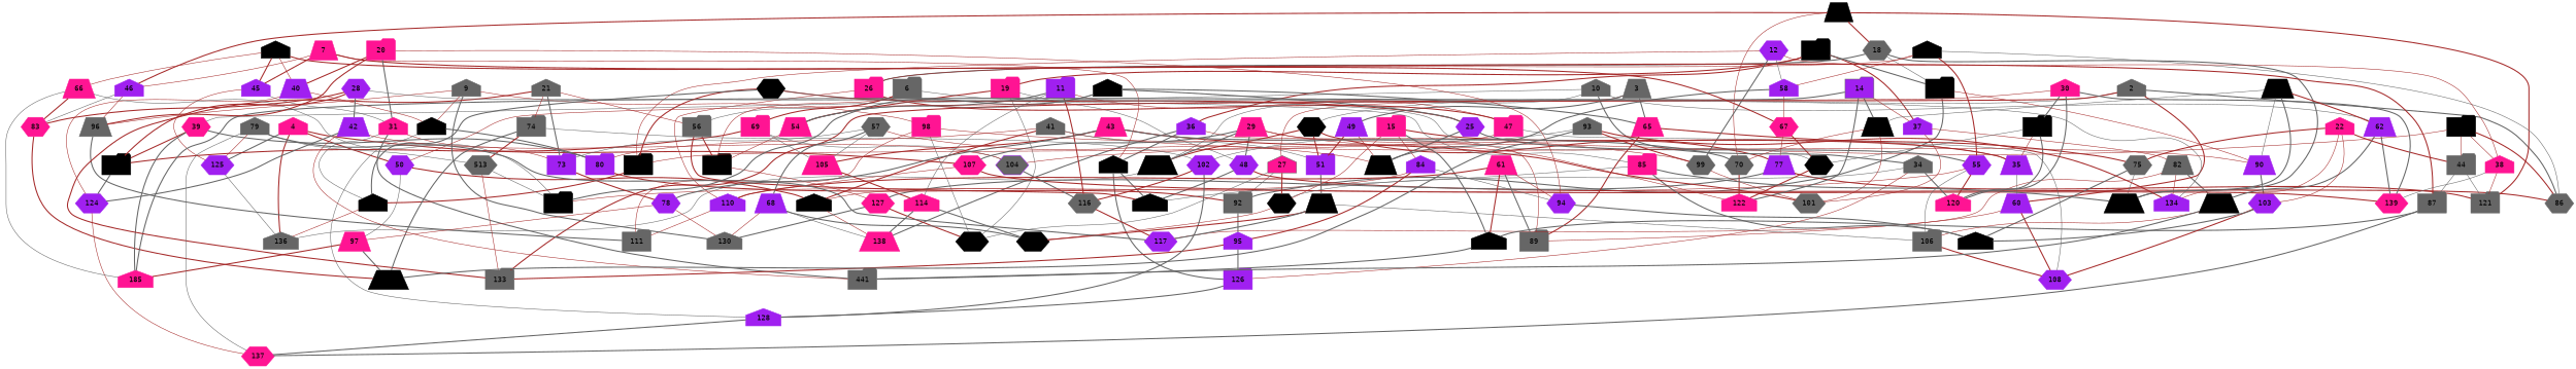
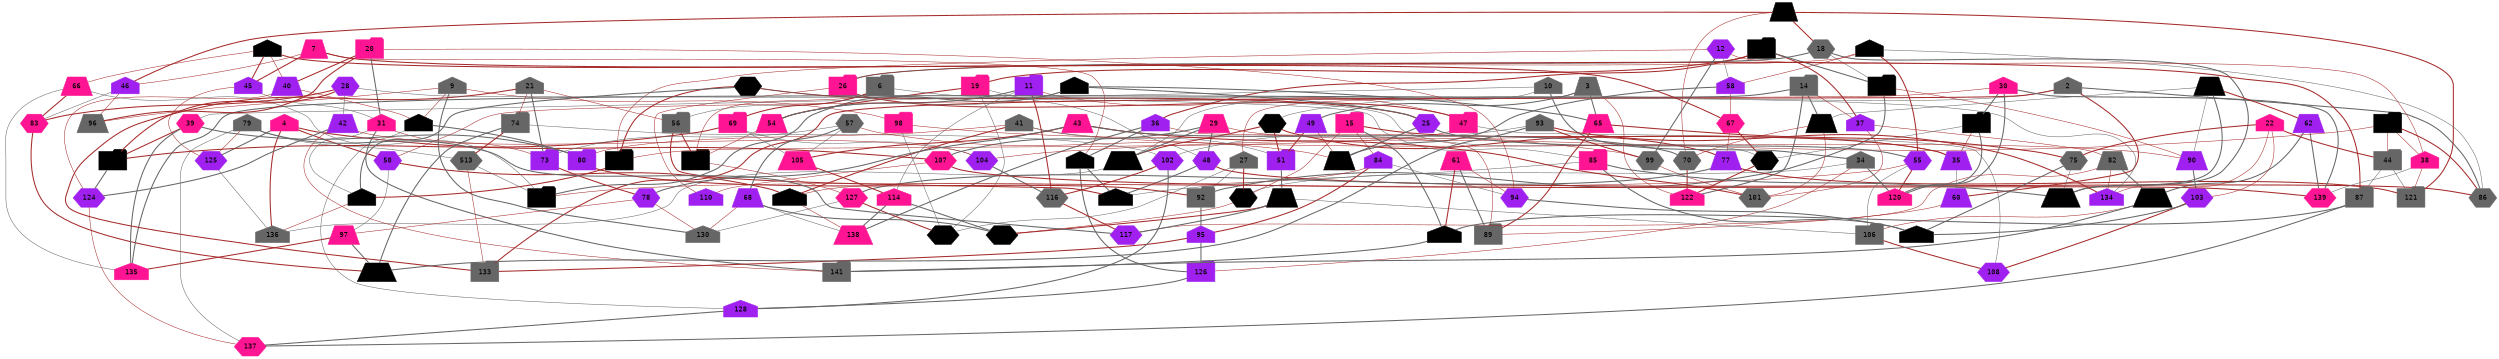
  graph {
    fontname="DejaVu Sans Mono"
    node [color=purple fontname="DejaVu Sans Mono" shape=house style=filled]
    edge [color=brown fontname="DejaVu Sans Mono" style=bold]
    1 [color=black shape=folder]
    19 [color=deeppink shape=folder]
    36
    37
    88 [color=black shape=folder]
    54 [color=deeppink shape=trapezium]
    48 [shape=hexagon]
    132 [color=black shape=hexagon]
    52 [color=black]
    89 [color=gray40 shape=folder]
    138 [color=deeppink shape=trapezium]
    82 [color=gray40 shape=trapezium]
    101 [color=gray40 shape=hexagon]
    92 [color=gray40 shape=folder]
    90 [shape=trapezium]
    2 [color=gray40]
    24 [color=black shape=hexagon]
    60 [shape=trapezium]
    86 [color=gray40 shape=hexagon]
    133 [color=gray40 shape=folder]
    123 [color=black shape=trapezium]
    51 [shape=folder]
    77 [shape=trapezium]
    108 [shape=hexagon]
    3 [color=gray40 shape=trapezium]
-   27 [color=gray40 fillcolor=deeppink]
+   27 [color=gray40]
    49 [shape=trapezium]
    65 [color=deeppink shape=trapezium]
    122 [color=deeppink]
    63 [color=black shape=hexagon]
    91 [color=black shape=trapezium]
    75 [color=gray40 shape=hexagon]
    4 [color=deeppink]
    50 [shape=hexagon]
    107 [color=deeppink shape=hexagon]
    125 [shape=hexagon]
    136 [color=gray40]
    115 [color=black]
    97 [color=deeppink shape=trapezium]
    110
    139 [color=deeppink shape=hexagon]
    5 [color=black shape=trapezium]
    18 [color=gray40 shape=hexagon]
    46
    70 [color=gray40 shape=hexagon]
    121 [color=gray40 shape=folder]
    26 [color=deeppink shape=folder]
    131 [color=black shape=trapezium]
    96 [color=gray40 shape=trapezium]
    83 [color=deeppink shape=hexagon]
    6 [color=gray40 shape=folder]
    56 [color=gray40 shape=folder]
    69 [color=deeppink shape=folder]
    109 [color=black shape=folder]
    134
    140 [color=black]
-   104 [shape=hexagon fillcolor=gray40]
+   104 [shape=hexagon]
    81 [color=black shape=folder]
    105 [color=deeppink shape=trapezium]
    127 [color=deeppink shape=hexagon]
    7 [color=deeppink shape=trapezium]
    45
    87 [color=gray40 shape=folder]
    31 [color=deeppink]
    126 [shape=folder]
    129 [color=black]
    137 [color=deeppink shape=hexagon]
    8 [color=black]
    55 [shape=hexagon]
    58
    47 [color=deeppink shape=folder]
    142 [color=black shape=folder]
    120 [color=deeppink]
    106 [color=gray40 shape=folder]
    67 [color=deeppink shape=hexagon]
    9 [color=gray40]
    64 [color=black]
    98 [color=deeppink shape=folder]
    130 [color=gray40]
    80 [shape=folder]
    128
-   111 [color=gray40 shape=folder]
    99 [color=gray40 shape=hexagon]
    10 [color=gray40]
    34 [color=gray40]
    39 [color=deeppink shape=hexagon]
    62 [shape=trapezium]
-   135 [color=deeppink label=185]
+   135 [color=deeppink]
    100 [color=black shape=trapezium]
    11 [shape=folder]
    114 [color=deeppink]
    116 [color=gray40 shape=hexagon]
    53 [color=black shape=folder]
    118 [color=black shape=hexagon]
    117 [shape=hexagon]
    12 [shape=hexagon]
    38 [color=deeppink]
    76 [color=black]
    13 [color=black shape=folder]
    44 [color=gray40 shape=folder]
-   14 [color=gray40 shape=folder fillcolor=purple]
+   14 [color=gray40 shape=folder]
    59 [color=black shape=trapezium]
    15 [color=deeppink shape=folder]
    35 [shape=trapezium]
    84
    94 [shape=hexagon]
    95
-   141 [color=gray40 shape=folder label=441]
+   141 [color=gray40 shape=folder]
    16 [color=black shape=hexagon]
    25 [shape=hexagon]
    71 [color=black shape=hexagon]
    17 [color=black]
    20 [color=deeppink shape=folder]
    40 [shape=trapezium]
    73 [shape=folder]
    124 [shape=hexagon]
    119 [color=black]
    21 [color=gray40]
    74 [color=gray40 shape=folder]
    78 [shape=hexagon]
    102 [shape=hexagon]
    112 [color=black shape=trapezium]
    n123 [color=gray40 label=513 shape=hexagon]
    22 [color=deeppink]
    103 [shape=hexagon]
    23 [color=black]
    66 [color=deeppink shape=trapezium]
    72 [color=black shape=trapezium]
    28 [shape=hexagon]
    42 [shape=trapezium]
    85 [color=deeppink shape=folder]
    29 [color=deeppink shape=trapezium]
    30 [color=deeppink]
    32 [color=black shape=folder]
    33 [color=black shape=trapezium]
    41 [color=gray40]
    43 [color=deeppink shape=trapezium]
    57 [color=gray40 shape=hexagon]
    68 [shape=trapezium]
    61 [color=deeppink shape=trapezium]
    79 [color=gray40]
    93 [color=gray40]
    1 -- 19
    1 -- 36
    1 -- 37
    1 -- 88 [color=gray40]
    19 -- 54
    19 -- 48 [color=gray40 style=solid]
    19 -- 132 [color=gray40 style=solid]
    36 -- 52 [color=gray40]
    36 -- 89 [style=solid]
    36 -- 138 [color=gray40]
    37 -- 82 [style=solid]
    37 -- 101 [style=solid]
    88 -- 92 [color=gray40]
    88 -- 90 [style=solid]
    54 -- 109 [style=solid]
    48 -- 86
    48 -- 140 [color=gray40]
    52 -- 140 [color=gray40]
    52 -- 126 [color=gray40]
    82 -- 134 [style=solid]
    82 -- 100 [color=gray40]
    82 -- 117 [style=solid]
    92 -- 95 [color=gray40]
    90 -- 103 [color=gray40]
    2 -- 24 [color=gray40 style=solid]
    2 -- 60
    2 -- 86 [color=gray40]
    2 -- 133
    24 -- 123
    24 -- 51
    24 -- 77
    60 -- 89 [style=solid]
-   60 -- 108
    123 -- 136 [color=gray40 style=solid]
    51 -- 72 [color=gray40]
    77 -- 121
    77 -- 127 [color=gray40]
    3 -- 27 [style=solid]
    3 -- 49 [color=gray40]
    3 -- 65 [color=gray40]
-   29 -- 122 [style=solid]
+   3 -- 122 [style=solid]
    27 -- 132 [color=gray40 style=solid]
    27 -- 92 [color=gray40 style=solid]
    27 -- 63
    49 -- 51
    49 -- 91 [style=solid]
    65 -- 89
    65 -- 75
    63 -- 118 [style=solid]
    75 -- 131 [color=gray40 style=solid]
    75 -- 119 [color=gray40]
    4 -- 50
    4 -- 107
    4 -- 125 [color=gray40]
    4 -- 136
    50 -- 115
    50 -- 97 [color=gray40 style=solid]
    107 -- 110 [style=solid]
    107 -- 139
    125 -- 136 [color=gray40 style=solid]
    115 -- 138 [style=solid]
    97 -- 135
    97 -- 112 [color=gray40]
-   110 -- 111 [style=solid]
    5 -- 18
    5 -- 46
    5 -- 70 [style=solid]
    5 -- 121
    18 -- 88 [color=gray40 style=solid]
    18 -- 26 [color=gray40]
    18 -- 131 [color=gray40]
    46 -- 96 [style=solid]
    46 -- 83 [color=gray40 style=solid]
    70 -- 122
    26 -- 110 [style=solid]
    26 -- 47
-   96 -- 111 [color=gray40]
    83 -- 112
    6 -- 56 [color=gray40 style=solid]
    6 -- 69
    6 -- 109 [style=solid]
    6 -- 134 [color=gray40 style=solid]
    56 -- 109
    56 -- 140
    69 -- 104 [color=gray40 style=solid]
    69 -- 81
    69 -- 105 [color=gray40 style=solid]
    109 -- 127 [style=solid]
    104 -- 116 [color=gray40]
    81 -- 124 [color=gray40]
    105 -- 114
    127 -- 132
-   127 -- 130 [color=gray40]
+   127 -- 130 [color=gray40 style=solid]
    7 -- 52 [style=solid]
    7 -- 46 [style=solid]
    7 -- 45
    7 -- 87
    45 -- 125 [style=solid]
    45 -- 31 [color=gray40 style=solid]
    87 -- 129 [color=gray40]
    87 -- 137 [color=gray40]
    31 -- 76 [color=gray40 style=solid]
    31 -- 141 [color=gray40]
    31 -- 73 [style=solid]
    126 -- 128 [color=gray40]
    129 -- 141 [color=gray40]
    8 -- 86 [color=gray40 style=solid]
    8 -- 26 [style=solid]
    8 -- 55
    8 -- 58 [style=solid]
    55 -- 142 [style=solid]
    55 -- 120
    55 -- 106 [color=gray40 style=solid]
    58 -- 91 [color=gray40]
    58 -- 67 [style=solid]
    47 -- 108 [color=gray40 style=solid]
    47 -- 53 [style=solid]
    106 -- 108
    67 -- 77 [style=solid]
    67 -- 71
    9 -- 96 [style=solid]
    9 -- 64 [style=solid]
    9 -- 98 [style=solid]
    9 -- 130 [color=gray40]
    64 -- 80 [color=gray40]
    64 -- 128 [color=gray40 style=solid]
    98 -- 132 [color=gray40 style=solid]
-   98 -- 111 [style=solid]
    98 -- 99 [style=solid]
    80 -- 92
    128 -- 137 [color=gray40]
    99 -- 101 [style=solid]
    10 -- 123 [color=gray40 style=solid]
    10 -- 34 [color=gray40]
    10 -- 39 [color=gray40 style=solid]
-   10 -- 62 [color=gray40 style=solid]
    34 -- 63 [color=gray40 style=solid]
    34 -- 126 [style=solid]
    34 -- 120 [color=gray40]
    39 -- 81
    39 -- 80 [color=gray40]
    39 -- 135 [color=gray40]
    62 -- 139 [color=gray40]
    62 -- 100 [color=gray40]
    100 -- 106 [style=solid]
    100 -- 141 [color=gray40]
    11 -- 54 [color=gray40]
    11 -- 47 [style=solid]
    11 -- 114 [color=gray40 style=solid]
    11 -- 116
    114 -- 138 [color=gray40]
    114 -- 118 [color=gray40]
    116 -- 117
    53 -- 76
    12 -- 58 [color=gray40 style=solid]
    12 -- 99 [color=gray40]
    12 -- 53 [style=solid]
    12 -- 38 [style=solid]
    38 -- 139 [color=gray40 style=solid]
    38 -- 121 [style=solid]
    76 -- 136 [style=solid]
    13 -- 86
    13 -- 104 [style=solid]
    13 -- 38 [style=solid]
    13 -- 44 [style=solid]
    44 -- 121 [color=gray40 style=solid]
    44 -- 87 [color=gray40 style=solid]
    14 -- 37 [style=solid]
    14 -- 122 [color=gray40]
    14 -- 135 [color=gray40]
    14 -- 59 [color=gray40]
    59 -- 101 [style=solid]
    59 -- 70 [style=solid]
    15 -- 63 [style=solid]
    15 -- 129 [color=gray40]
    15 -- 35
    15 -- 84 [style=solid]
    35 -- 60 [color=gray40 style=solid]
    84 -- 115 [style=solid]
    84 -- 94 [color=gray40 style=solid]
    84 -- 95
    94 -- 119 [color=gray40]
    95 -- 133
    95 -- 126 [color=gray40]
    16 -- 53
    16 -- 76 [color=gray40]
    16 -- 25
    16 -- 71 [color=gray40 style=solid]
    25 -- 91 [color=gray40]
    25 -- 55 [color=gray40]
    71 -- 122
    17 -- 54 [color=gray40 style=solid]
    17 -- 65 [color=gray40]
    17 -- 142 [color=gray40]
    17 -- 25 [color=gray40]
    20 -- 96
    20 -- 31 [color=gray40]
    20 -- 94 [style=solid]
    20 -- 40
    40 -- 64 [style=solid]
    40 -- 124 [style=solid]
    73 -- 78
    124 -- 137 [style=solid]
    21 -- 133
    21 -- 56 [style=solid]
    21 -- 73 [color=gray40]
    21 -- 74 [style=solid]
    74 -- 102 [color=gray40 style=solid]
    74 -- 112 [color=gray40]
    74 -- n123
    78 -- 97 [style=solid]
    78 -- 130 [style=solid]
    102 -- 128 [color=gray40]
    102 -- 116
    n123 -- 133 [style=solid]
    n123 -- 142 [color=gray40 style=solid]
    22 -- 75
    22 -- 134 [style=solid]
    22 -- 44
    22 -- 103 [style=solid]
    103 -- 108
    103 -- 119 [color=gray40]
    23 -- 45
    23 -- 67
    23 -- 40 [style=solid]
    23 -- 66 [style=solid]
    66 -- 83
    66 -- 142 [color=gray40 style=solid]
    66 -- 135 [color=gray40 style=solid]
    72 -- 106 [color=gray40 style=solid]
    72 -- 118
    72 -- 117 [color=gray40]
    28 -- 83
    28 -- 81
-   28 -- 42 [color=gray40]
+   28 -- 42 [color=gray40 style=solid]
    28 -- 85 [color=gray40 style=solid]
    42 -- 104 [style=solid]
    42 -- 141 [style=solid]
    42 -- 124 [color=gray40]
    85 -- 131 [color=gray40]
    85 -- 140 [color=gray40 style=solid]
    85 -- 119 [color=gray40]
    29 -- 48 [color=gray40]
    29 -- 123 [color=gray40]
    29 -- 107 [color=gray40]
    29 -- 35 [style=solid]
    30 -- 50 [style=solid]
    30 -- 139 [color=gray40]
    30 -- 120 [color=gray40]
    30 -- 32 [color=gray40]
    32 -- 120 [color=gray40]
    32 -- 35 [style=solid]
    32 -- 71 [color=gray40 style=solid]
    33 -- 90 [color=gray40 style=solid]
    33 -- 131 [color=gray40]
    33 -- 62
    33 -- 59 [color=gray40 style=solid]
    41 -- 90 [style=solid]
    41 -- 51 [color=gray40 style=solid]
    41 -- 115
    41 -- 80 [style=solid]
    43 -- 101
    43 -- 70 [color=gray40]
    43 -- 105
    43 -- 78 [color=gray40]
    57 -- 91 [style=solid]
    57 -- 105 [color=gray40 style=solid]
    57 -- 73 [color=gray40 style=solid]
    57 -- 68 [color=gray40]
    68 -- 138 [color=gray40 style=solid]
    68 -- 130 [style=solid]
    68 -- 118 [color=gray40]
    61 -- 89 [color=gray40]
-   61 -- 110
    61 -- 129
    61 -- 94 [style=solid]
    79 -- 125 [style=solid]
    79 -- 137 [color=gray40 style=solid]
    79 -- 117 [color=gray40]
    79 -- n123 [color=gray40 style=solid]
    93 -- 134
    93 -- 99
    93 -- 102 [color=gray40 style=solid]
    93 -- 112 [color=gray40]
  }
